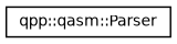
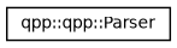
  digraph {
    rankdir=LR
-   n1 [color=black fillcolor=white fontname=Helvetica fontsize=10 height=0.2 label="qpp::qasm::Parser" shape=record style=filled width=0.4]
+   n1 [color=black fillcolor=white fontname=Helvetica fontsize=10 height=0.2 label="qpp::qpp::Parser" shape=record style=filled width=0.4]
  }
